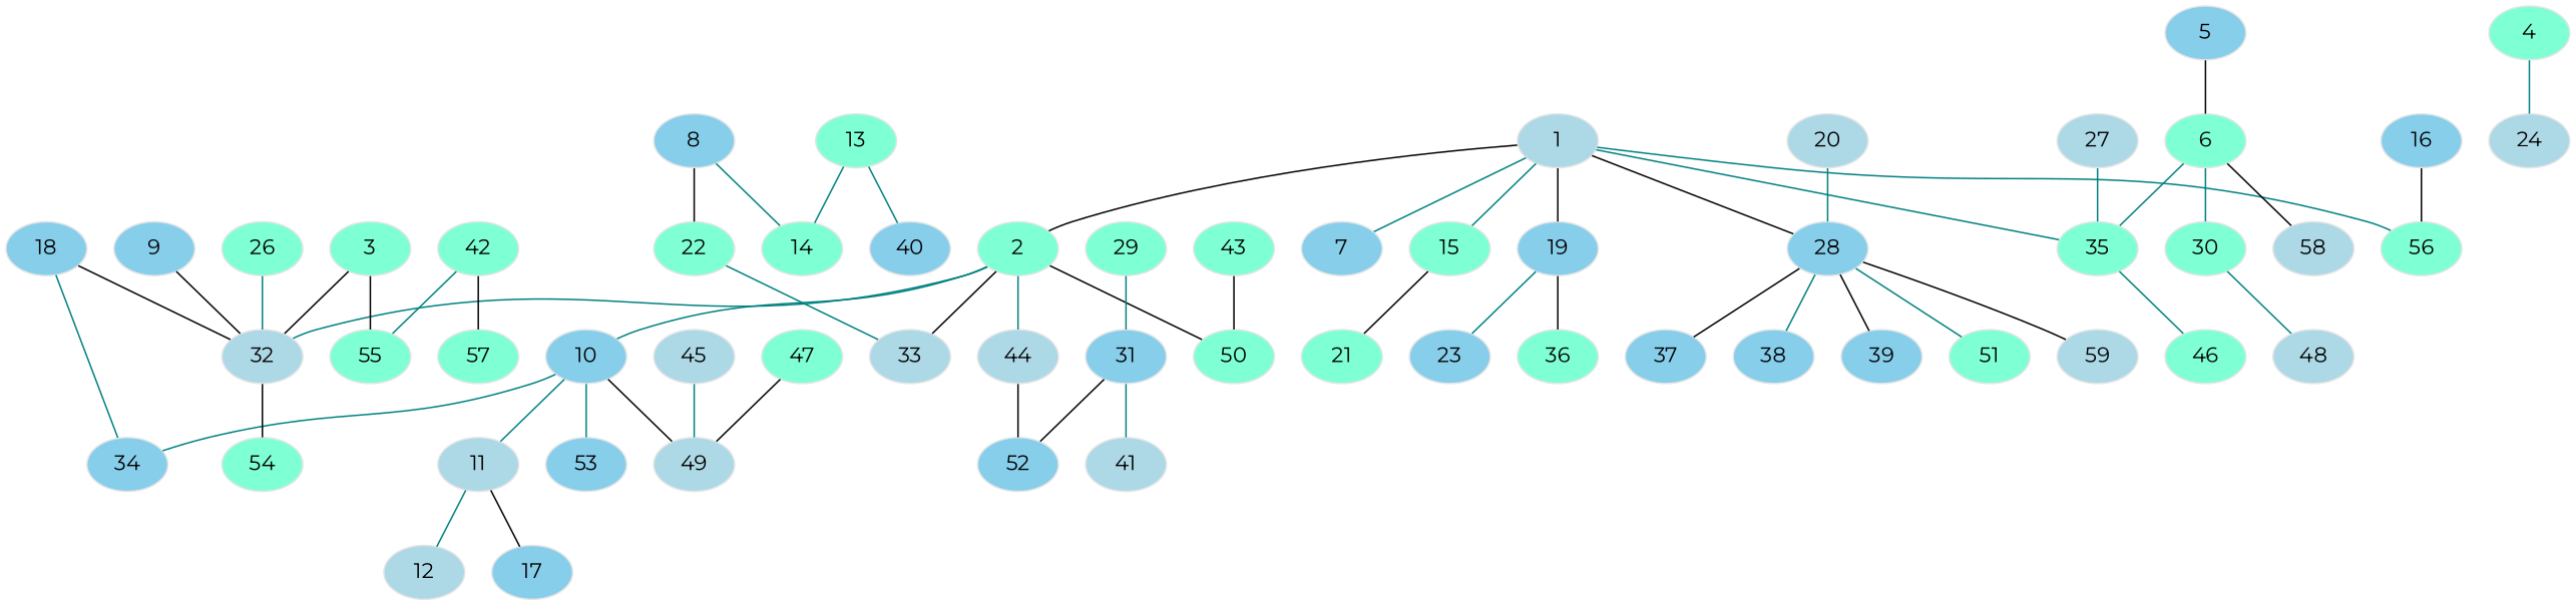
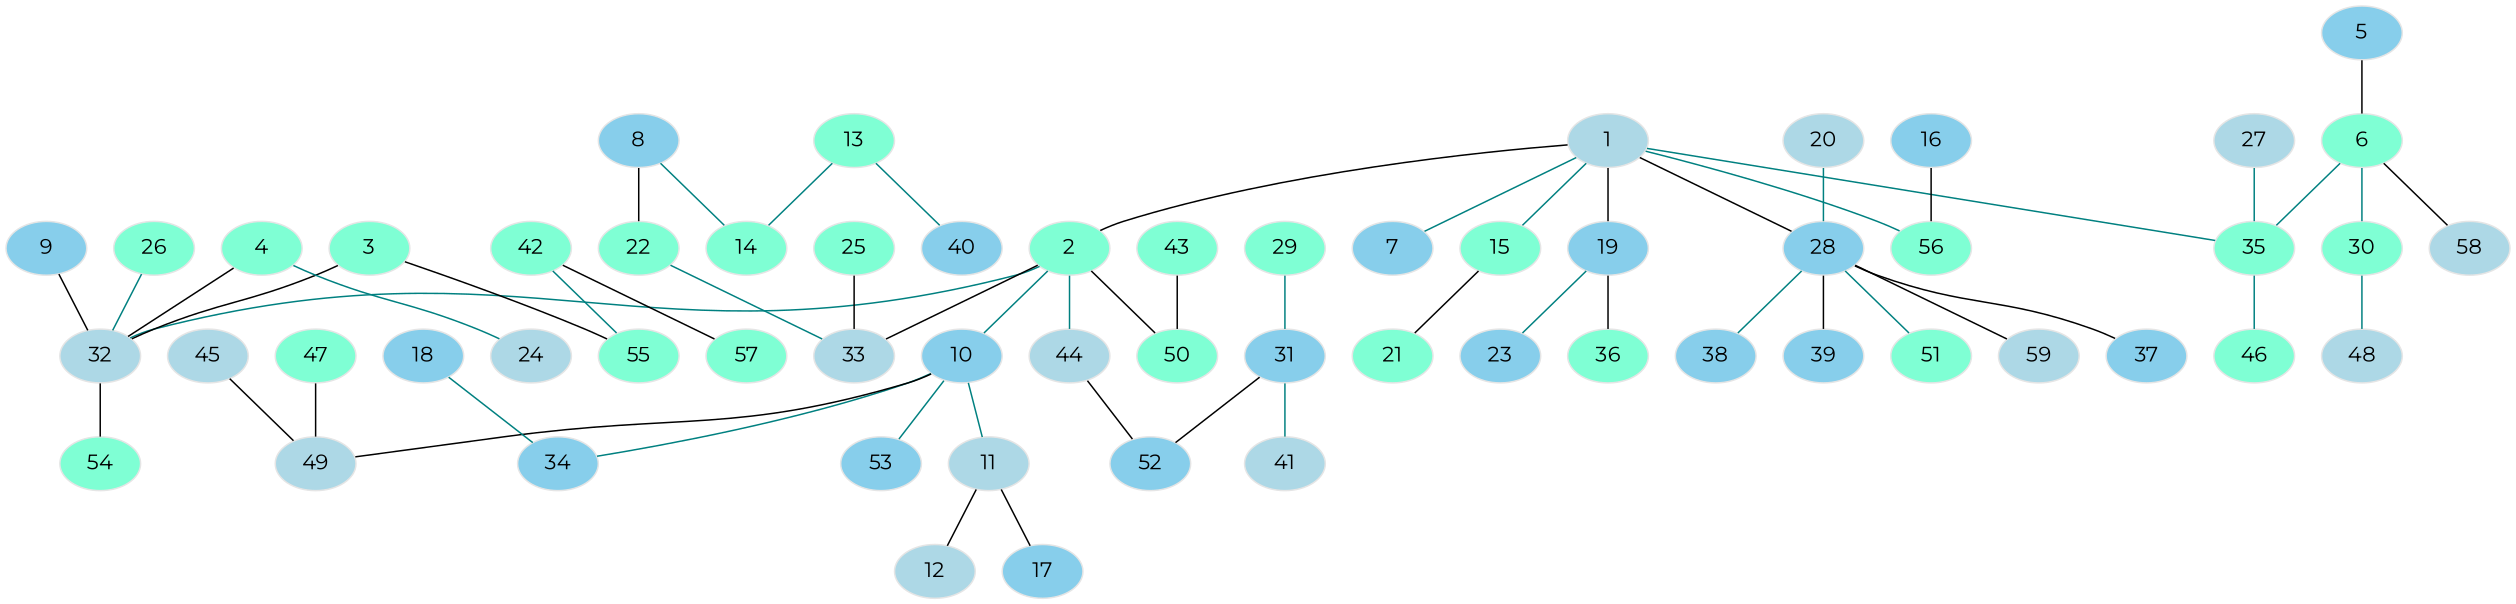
  graph {
    fontname=Montserrat
    node [color=gray90 fillcolor=aquamarine fontname=Montserrat style=filled]
    edge [color=teal fontname=Montserrat weight=1.0]
    1 [fillcolor=lightblue]
    2
    7 [fillcolor=skyblue]
    15
    19 [fillcolor=skyblue]
    28 [fillcolor=skyblue]
    35
    56
    10 [fillcolor=skyblue]
    32 [fillcolor=lightblue]
    33 [fillcolor=lightblue]
    44 [fillcolor=lightblue]
    50
    21
    23 [fillcolor=skyblue]
    36
    37 [fillcolor=skyblue]
    38 [fillcolor=skyblue]
    39 [fillcolor=skyblue]
    51
    59 [fillcolor=lightblue]
    46
    11 [fillcolor=lightblue]
    34 [fillcolor=skyblue]
    49 [fillcolor=lightblue]
    53 [fillcolor=skyblue]
    54
    52 [fillcolor=skyblue]
    3
    55
    4
    24 [fillcolor=lightblue]
    5 [fillcolor=skyblue]
    6
    30
    58 [fillcolor=lightblue]
    48 [fillcolor=lightblue]
    8 [fillcolor=skyblue]
    14
    22
    9 [fillcolor=skyblue]
    12 [fillcolor=lightblue]
    17 [fillcolor=skyblue]
    13
    40 [fillcolor=skyblue]
    16 [fillcolor=skyblue]
    18 [fillcolor=skyblue]
    20 [fillcolor=lightblue]
+   25
    26
    27 [fillcolor=lightblue]
    31 [fillcolor=skyblue]
    29
    41 [fillcolor=lightblue]
    42
    57
    43
    45 [fillcolor=lightblue]
    47
    1 -- 2 [color=black]
    1 -- 7
    1 -- 15
    1 -- 19 [color=black]
    1 -- 28 [color=black]
    1 -- 35
    1 -- 56
    2 -- 10
    2 -- 32
    2 -- 33 [color=black]
    2 -- 44
    2 -- 50 [color=black]
    15 -- 21 [color=black]
    19 -- 23
    19 -- 36 [color=black]
    28 -- 37 [color=black]
    28 -- 38
    28 -- 39 [color=black]
    28 -- 51
    28 -- 59 [color=black]
    35 -- 46
    10 -- 11
    10 -- 34
    10 -- 49 [color=black]
    10 -- 53
    32 -- 54 [color=black]
    44 -- 52 [color=black]
-   11 -- 12
+   11 -- 12 [color=black]
    11 -- 17 [color=black]
    3 -- 32 [color=black]
    3 -- 55 [color=black]
-   18 -- 32 [color=black]
+   4 -- 32 [color=black]
    4 -- 24
    5 -- 6 [color=black]
    6 -- 35
    6 -- 30
    6 -- 58 [color=black]
    30 -- 48
    8 -- 14
    8 -- 22 [color=black]
    22 -- 33
    9 -- 32 [color=black]
    13 -- 14
    13 -- 40
    16 -- 56 [color=black]
    18 -- 34
    20 -- 28
+   25 -- 33 [color=black]
    26 -- 32
    27 -- 35
    31 -- 52 [color=black]
    31 -- 41
    29 -- 31
    42 -- 55
    42 -- 57 [color=black]
    43 -- 50 [color=black]
-   45 -- 49
+   45 -- 49 [color=black]
    47 -- 49 [color=black]
  }
